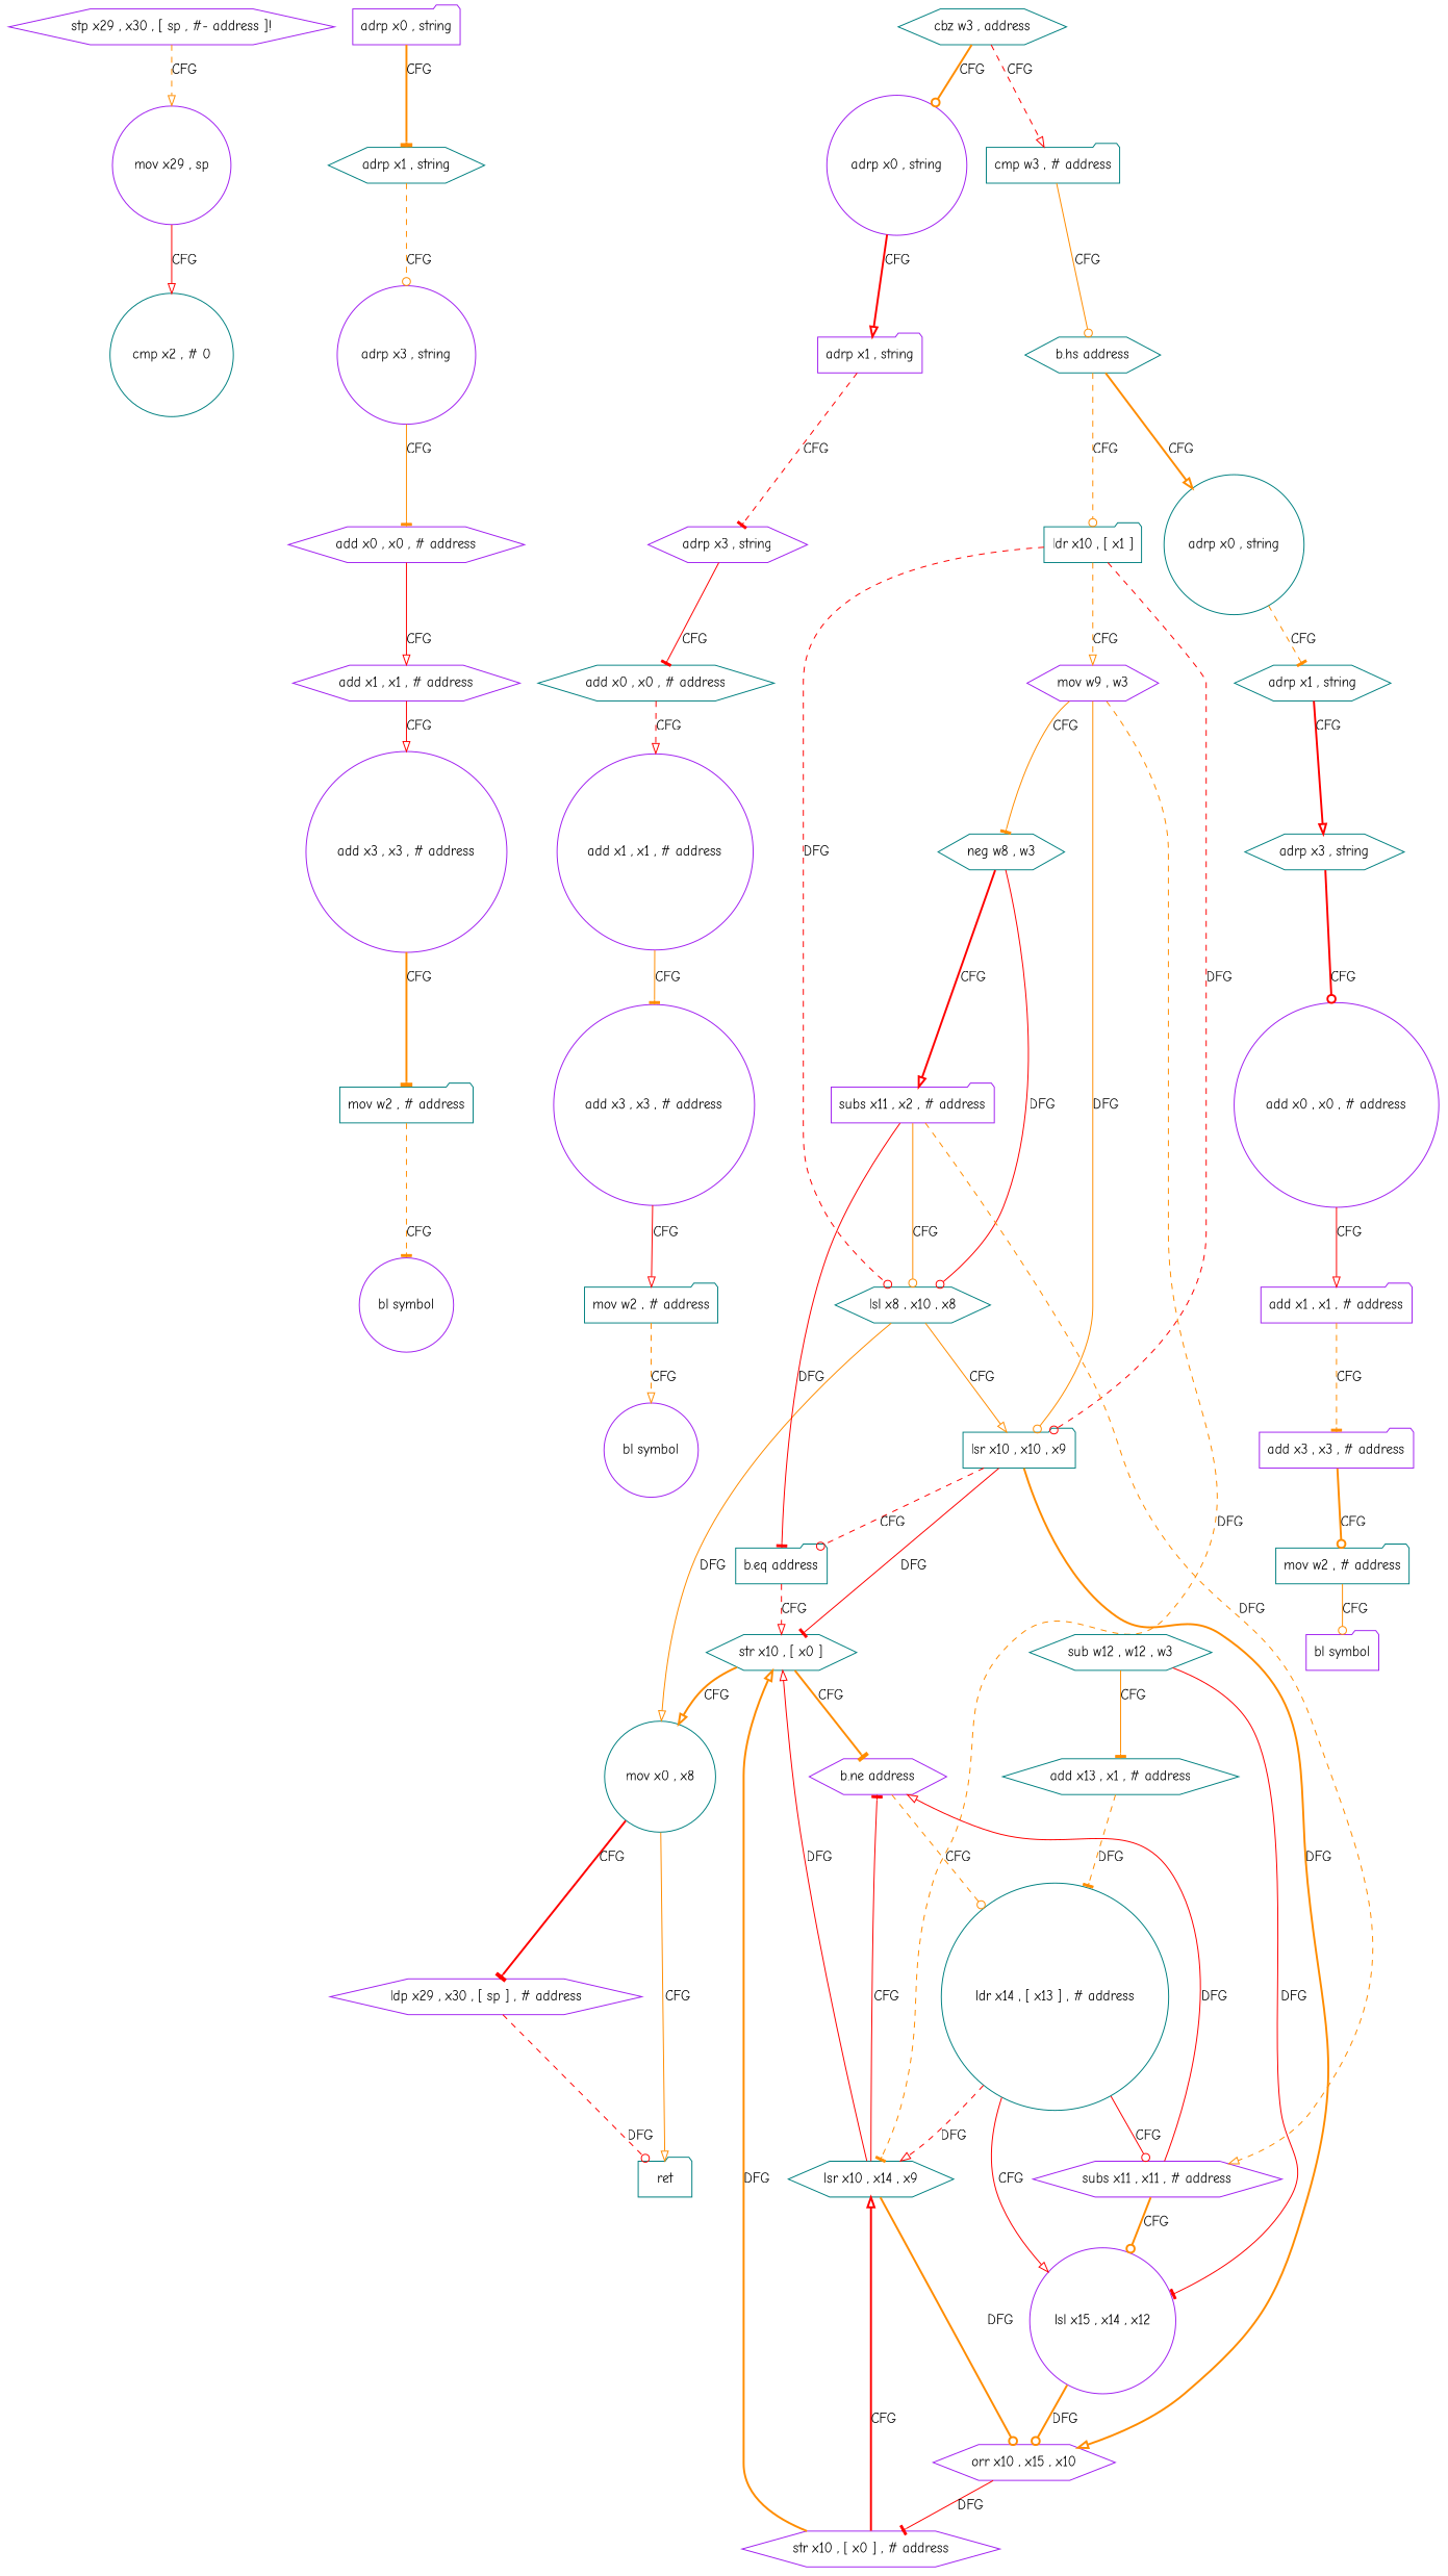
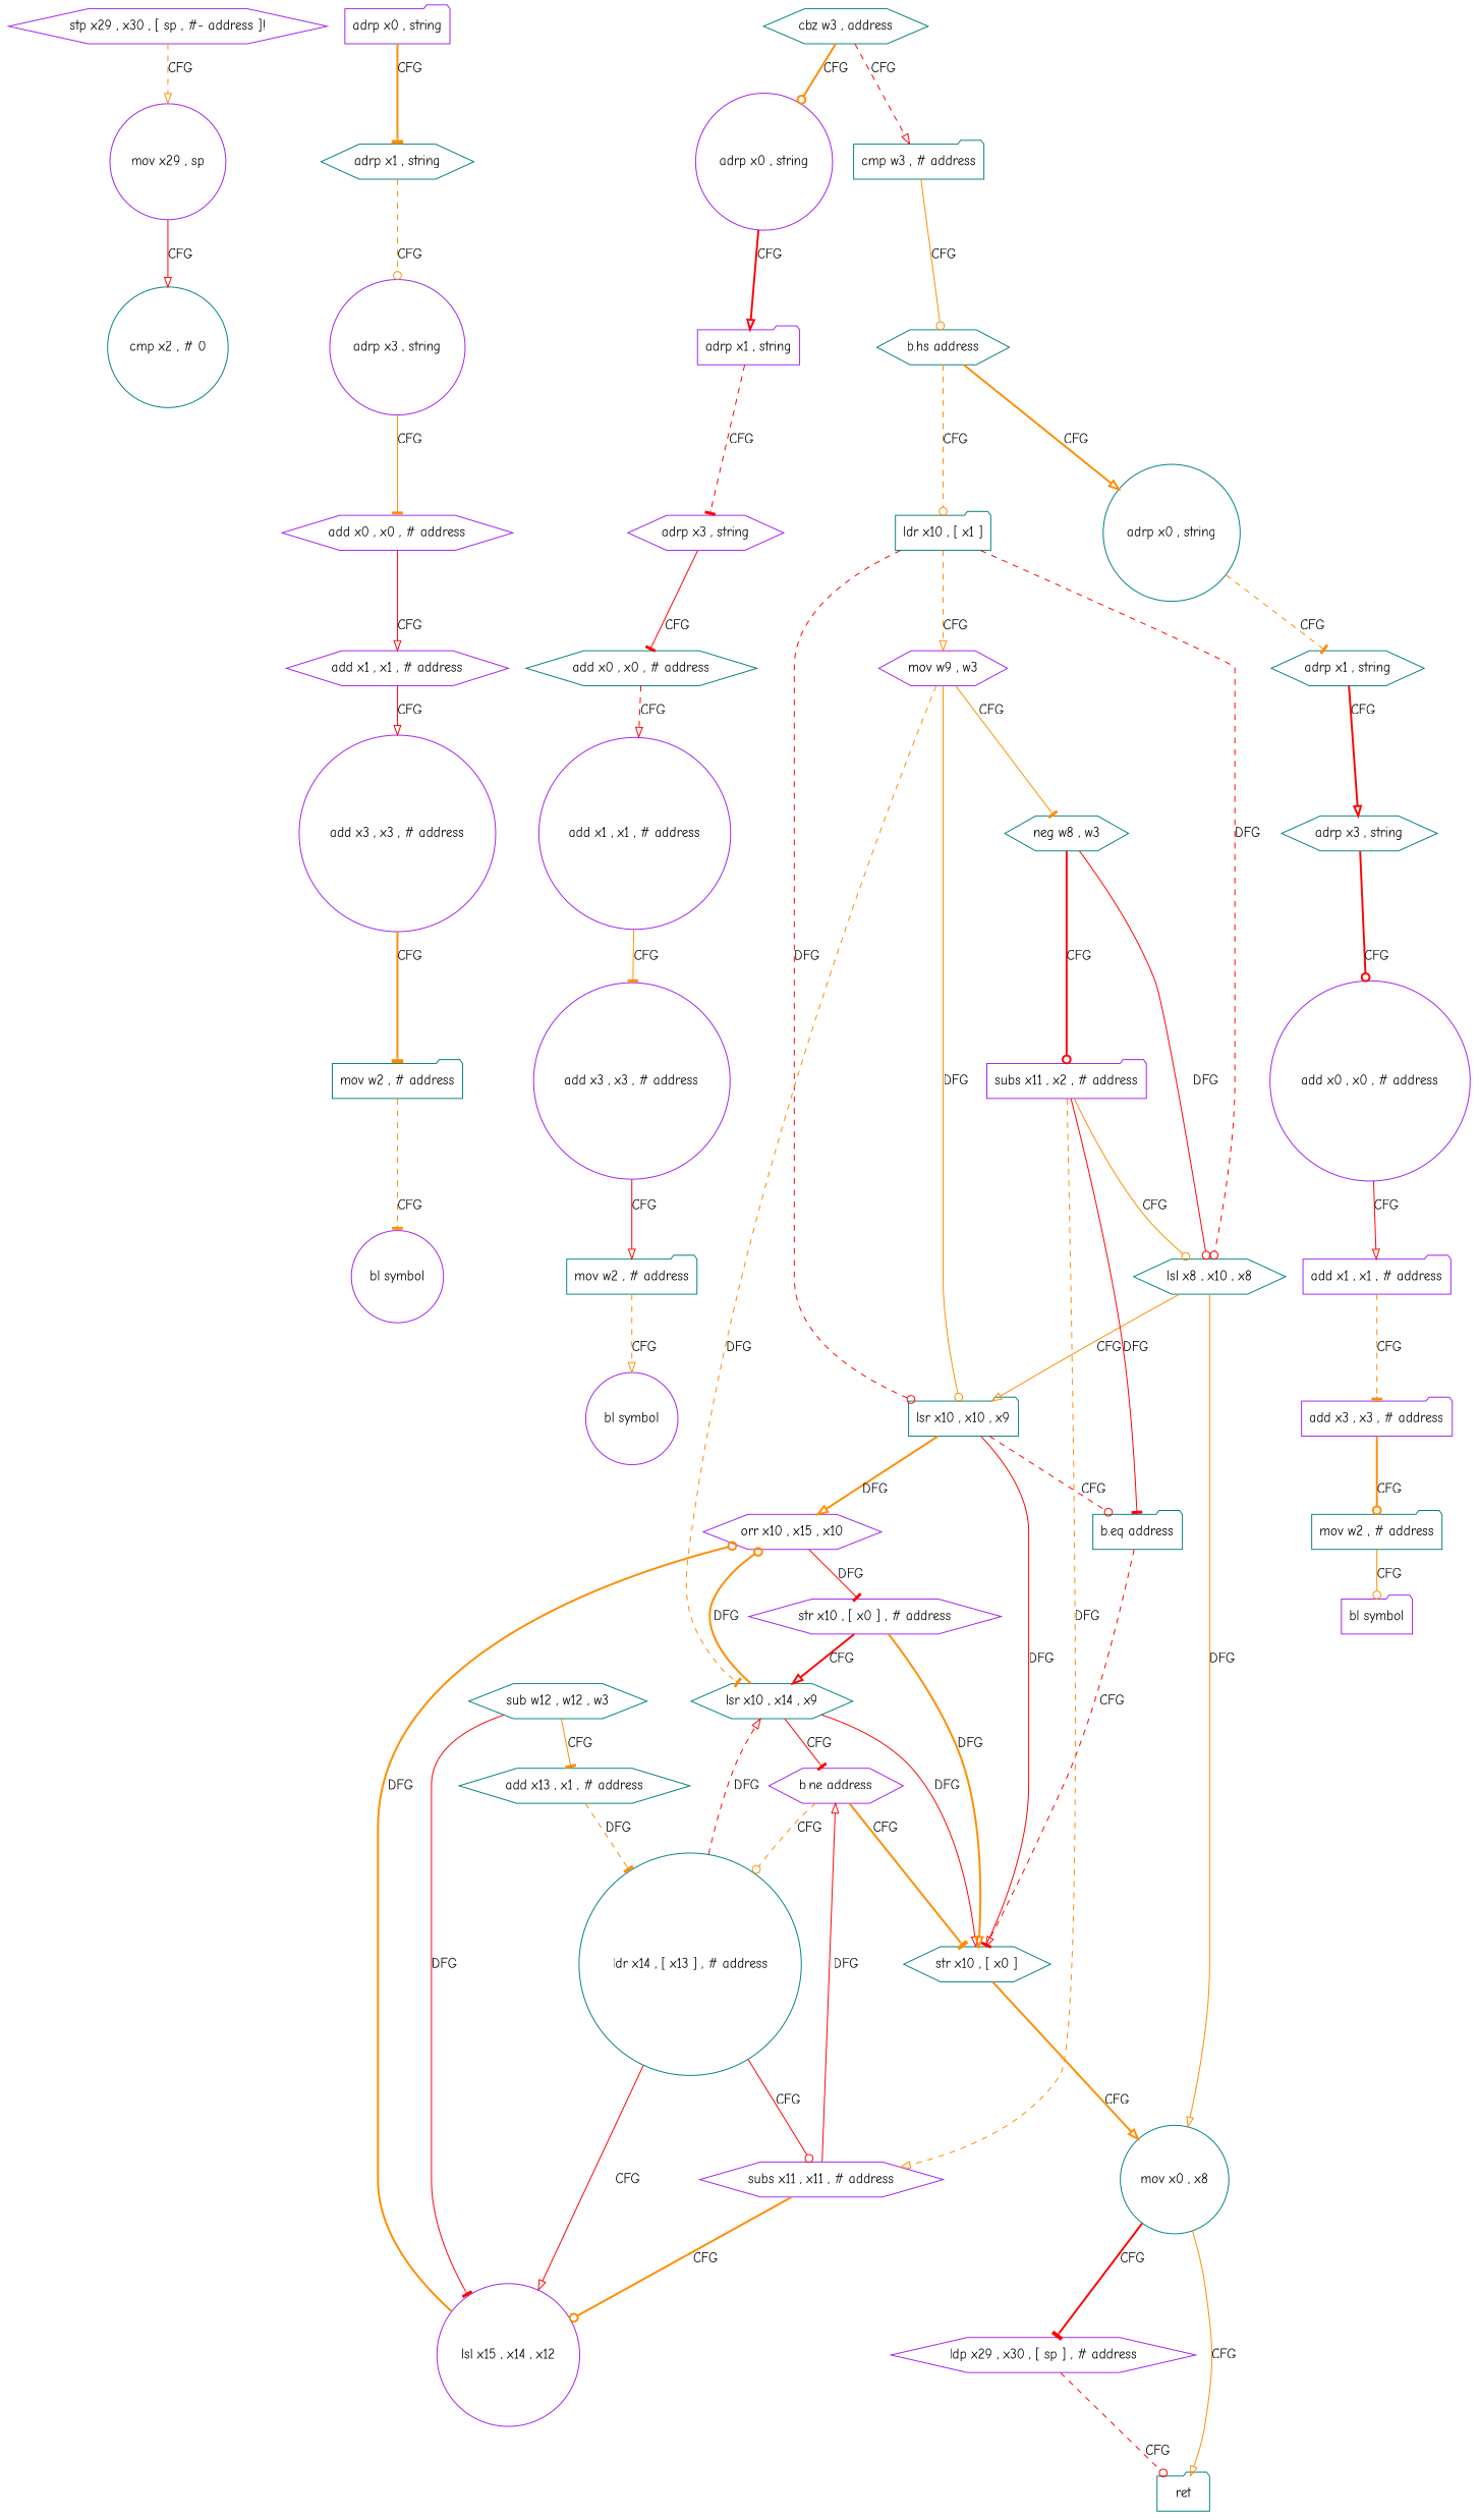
  digraph {
    fontname="Comic Neue"
    node [color=purple fontname="Comic Neue" shape=hexagon]
    edge [arrowhead=onormal color=darkorange fontname="Comic Neue" style=solid]
    n1 [label="stp x29 , x30 , [ sp , #- address ]!"]
    n2 [label="mov x29 , sp" shape=circle]
    n3 [color=teal label="cmp x2 , # 0" shape=circle]
    n4 [label="adrp x0 , string" shape=folder]
    n5 [color=teal label="adrp x1 , string"]
    n6 [color=teal label="cbz w3 , address"]
    n7 [label="adrp x0 , string" shape=circle]
    n8 [color=teal label="cmp w3 , # address" shape=folder]
    n9 [label="adrp x3 , string" shape=circle]
    n10 [label="adrp x1 , string" shape=folder]
    n11 [color=teal label="b.hs address"]
    n12 [label="add x0 , x0 , # address"]
    n13 [label="add x1 , x1 , # address"]
    n14 [label="add x3 , x3 , # address" shape=circle]
    n15 [color=teal label="mov w2 , # address" shape=folder]
    n16 [label="bl symbol" shape=circle]
    n17 [label="adrp x3 , string"]
    n18 [color=teal label="adrp x0 , string" shape=circle]
    n19 [color=teal label="ldr x10 , [ x1 ]" shape=folder]
    n20 [color=teal label="add x0 , x0 , # address"]
    n21 [label="add x1 , x1 , # address" shape=circle]
    n22 [label="add x3 , x3 , # address" shape=circle]
    n23 [color=teal label="mov w2 , # address" shape=folder]
    n24 [label="bl symbol" shape=circle]
    n25 [color=teal label="adrp x1 , string"]
    n26 [label="mov w9 , w3"]
    n27 [color=teal label="lsl x8 , x10 , x8"]
    n28 [color=teal label="lsr x10 , x10 , x9" shape=folder]
    n29 [color=teal label="adrp x3 , string"]
    n30 [color=teal label="neg w8 , w3"]
    n31 [color=teal label="lsr x10 , x14 , x9"]
    n32 [color=teal label="mov x0 , x8" shape=circle]
    n33 [color=teal label="b.eq address" shape=folder]
    n34 [color=teal label="str x10 , [ x0 ]"]
    n35 [label="orr x10 , x15 , x10"]
    n36 [label="add x0 , x0 , # address" shape=circle]
    n37 [label="add x1 , x1 , # address" shape=folder]
    n38 [label="add x3 , x3 , # address" shape=folder]
    n39 [color=teal label="mov w2 , # address" shape=folder]
    n40 [label="bl symbol" shape=folder]
    n41 [label="subs x11 , x2 , # address" shape=folder]
    n42 [label="b.ne address"]
    n43 [label="subs x11 , x11 , # address"]
    n44 [label="lsl x15 , x14 , x12" shape=circle]
    n45 [label="ldp x29 , x30 , [ sp ] , # address"]
    n46 [color=teal label=ret shape=folder]
    n47 [label="str x10 , [ x0 ] , # address"]
    n48 [color=teal label="sub w12 , w12 , w3"]
    n49 [color=teal label="add x13 , x1 , # address"]
    n50 [color=teal label="ldr x14 , [ x13 ] , # address" shape=circle]
    n1 -> n2 [label=CFG style=dashed]
    n2 -> n3 [color=red label=CFG]
    n4 -> n5 [arrowhead=tee label=CFG style=bold]
    n5 -> n9 [arrowhead=odot label=CFG style=dashed]
    n6 -> n7 [arrowhead=odot label=CFG style=bold]
    n6 -> n8 [color=red label=CFG style=dashed]
    n7 -> n10 [color=red label=CFG style=bold]
    n8 -> n11 [arrowhead=odot label=CFG]
    n9 -> n12 [arrowhead=tee label=CFG]
    n10 -> n17 [arrowhead=tee color=red label=CFG style=dashed]
    n11 -> n18 [label=CFG style=bold]
    n11 -> n19 [arrowhead=odot label=CFG style=dashed]
    n12 -> n13 [color=red label=CFG]
    n13 -> n14 [color=red label=CFG]
    n14 -> n15 [arrowhead=tee label=CFG style=bold]
    n15 -> n16 [arrowhead=tee label=CFG style=dashed]
    n17 -> n20 [arrowhead=tee color=red label=CFG]
    n18 -> n25 [arrowhead=tee label=CFG style=dashed]
    n19 -> n26 [label=CFG style=dashed]
    n19 -> n27 [arrowhead=odot color=red label=DFG style=dashed]
    n19 -> n28 [arrowhead=odot color=red label=DFG style=dashed]
    n20 -> n21 [color=red label=CFG style=dashed]
    n21 -> n22 [arrowhead=tee label=CFG]
    n22 -> n23 [color=red label=CFG]
    n23 -> n24 [label=CFG style=dashed]
    n25 -> n29 [color=red label=CFG style=bold]
    n26 -> n28 [arrowhead=odot label=DFG]
    n26 -> n30 [arrowhead=tee label=CFG]
    n26 -> n31 [arrowhead=tee label=DFG style=dashed]
    n27 -> n28 [label=CFG]
    n27 -> n32 [label=DFG]
    n28 -> n33 [arrowhead=odot color=red label=CFG style=dashed]
    n28 -> n34 [arrowhead=tee color=red label=DFG]
    n28 -> n35 [label=DFG style=bold]
    n29 -> n36 [arrowhead=odot color=red label=CFG style=bold]
    n30 -> n27 [arrowhead=odot color=red label=DFG]
-   n30 -> n41 [color=red label=CFG style=bold]
+   n30 -> n41 [arrowhead=odot color=red label=CFG style=bold]
    n31 -> n34 [color=red label=DFG]
    n31 -> n35 [arrowhead=odot label=DFG style=bold]
    n31 -> n42 [arrowhead=tee color=red label=CFG]
    n32 -> n45 [arrowhead=tee color=red label=CFG style=bold]
    n32 -> n46 [label=CFG]
    n33 -> n34 [color=red label=CFG style=dashed]
    n34 -> n32 [label=CFG style=bold]
    n35 -> n47 [arrowhead=tee color=red label=DFG]
    n36 -> n37 [color=red label=CFG]
    n37 -> n38 [arrowhead=tee label=CFG style=dashed]
    n38 -> n39 [arrowhead=odot label=CFG style=bold]
    n39 -> n40 [arrowhead=odot label=CFG]
    n41 -> n27 [arrowhead=odot label=CFG]
    n41 -> n33 [arrowhead=tee color=red label=DFG]
    n41 -> n43 [label=DFG style=dashed]
-   n34 -> n42 [arrowhead=tee label=CFG style=bold]
+   n42 -> n34 [arrowhead=tee label=CFG style=bold]
    n42 -> n50 [arrowhead=odot label=CFG style=dashed]
    n43 -> n42 [color=red label=DFG]
    n43 -> n44 [arrowhead=odot label=CFG style=bold]
    n44 -> n35 [arrowhead=odot label=DFG style=bold]
-   n45 -> n46 [arrowhead=odot color=red label=DFG style=dashed]
+   n45 -> n46 [arrowhead=odot color=red label=CFG style=dashed]
    n47 -> n31 [color=red label=CFG style=bold]
    n47 -> n34 [label=DFG style=bold]
    n48 -> n44 [arrowhead=tee color=red label=DFG]
    n48 -> n49 [arrowhead=tee label=CFG]
    n49 -> n50 [arrowhead=tee label=DFG style=dashed]
    n50 -> n31 [color=red label=DFG style=dashed]
    n50 -> n43 [arrowhead=odot color=red label=CFG]
    n50 -> n44 [color=red label=CFG]
  }
